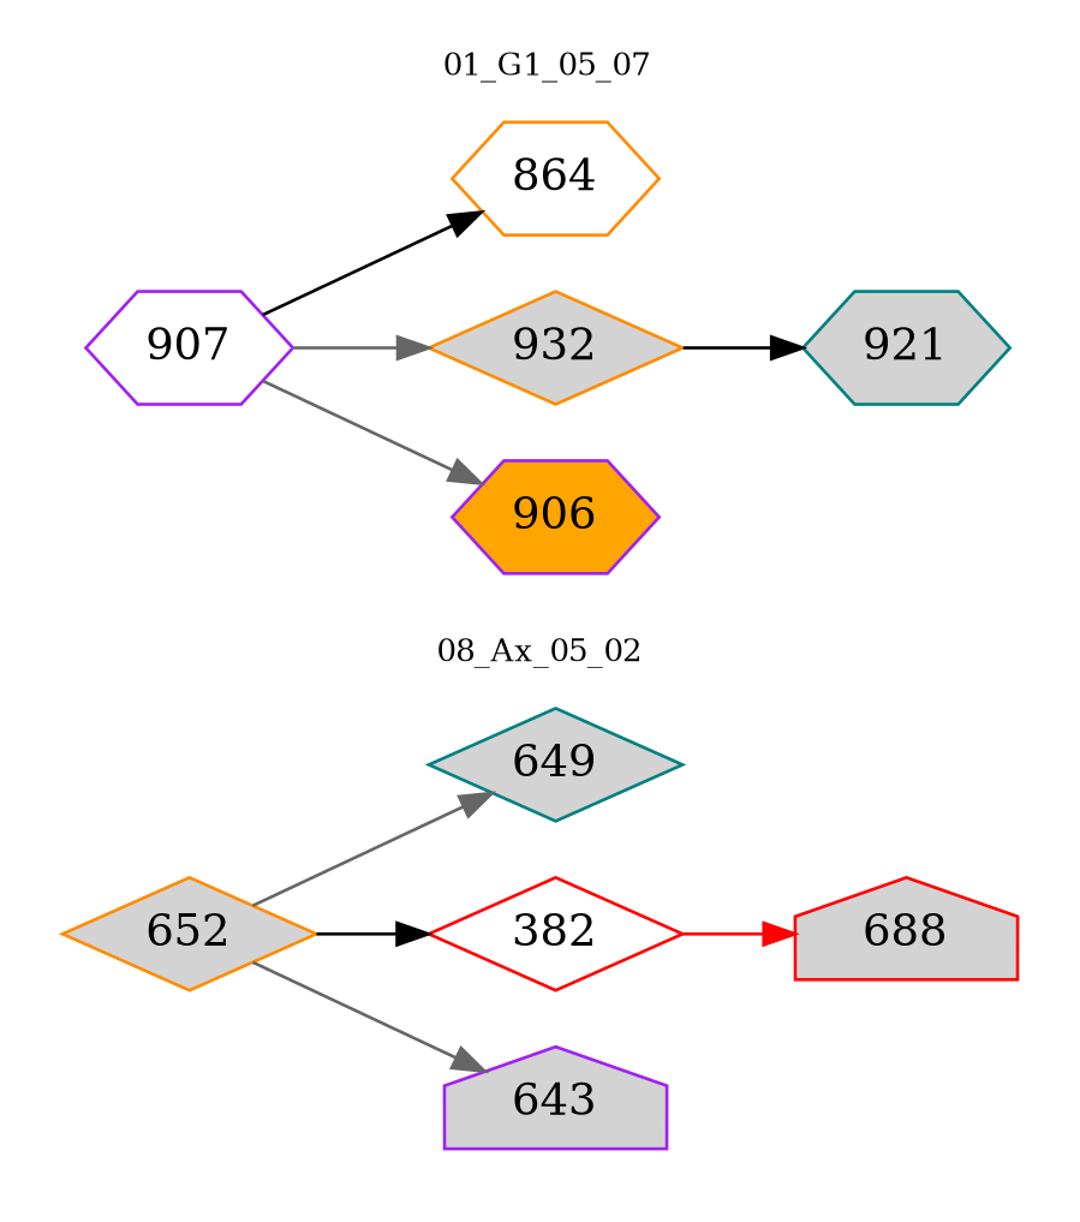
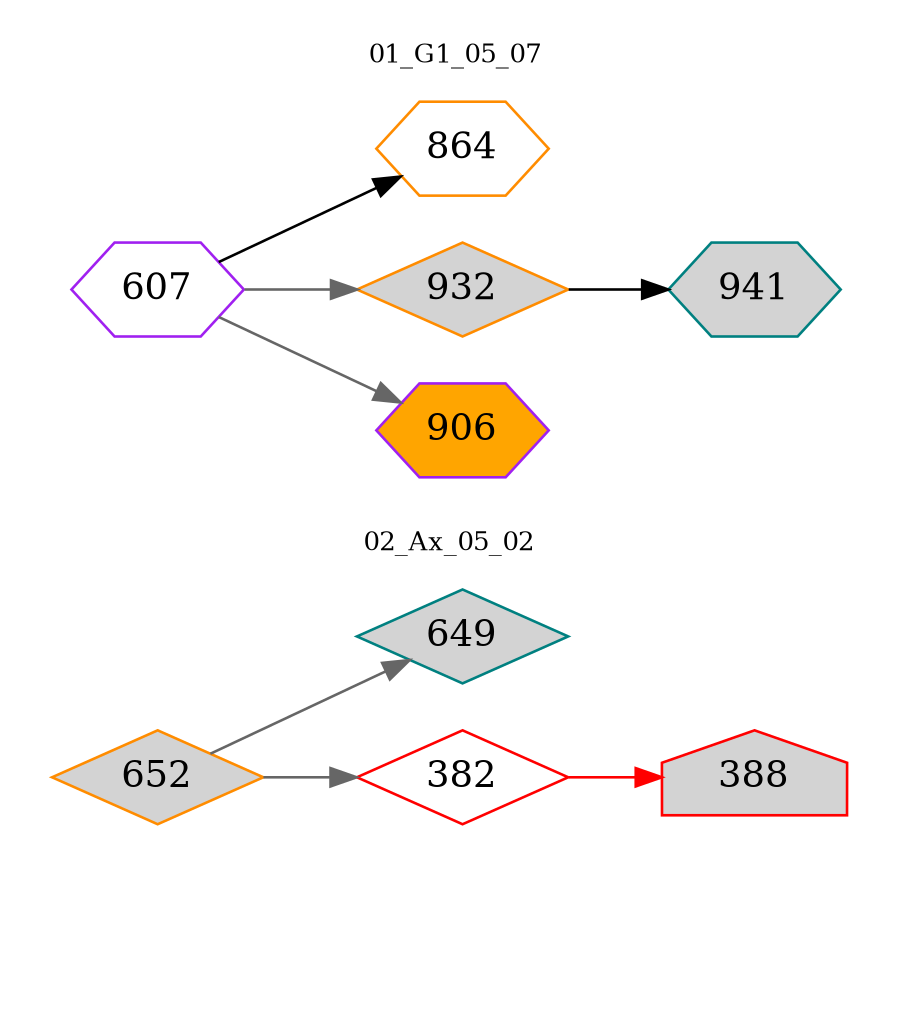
  digraph {
    rankdir=LR
    node [color=darkorange fillcolor=lightgrey shape=diamond style=filled]
    edge [color=gray40]
    n1 [label=652]
-   n2 [color=purple label=643 shape=house]
    n3 [color=red fillcolor=white label=382]
    n4 [color=teal label=649]
-   n5 [color=red label=688 shape=house]
-   n6 [color=purple fillcolor=white label=907 shape=hexagon]
+   n5 [color=red label=388 shape=house]
+   n6 [color=purple fillcolor=white label=607 shape=hexagon]
    n7 [color=purple fillcolor=orange label=906 shape=hexagon]
    n8 [label=932]
    n9 [fillcolor=white label=864 shape=hexagon]
-   n10 [color=teal label=921 shape=hexagon]
+   n10 [color=teal label=941 shape=hexagon]
    subgraph cluster_1 {
      color=white
      fontsize=10
-     label="08_Ax_05_02"
+     label="02_Ax_05_02"
      n1
-     n2
      n3
      n4
      n5
    }
    subgraph cluster_2 {
      color=white
      fontsize=10
      label="01_G1_05_07"
      n6
      n7
      n8
      n9
      n10
    }
-   n1 -> n2
-   n1 -> n3 [color=black]
+   n1 -> n3
    n1 -> n4
    n3 -> n5 [color=red]
    n6 -> n7
    n6 -> n8
    n6 -> n9 [color=black]
    n8 -> n10 [color=black]
  }
